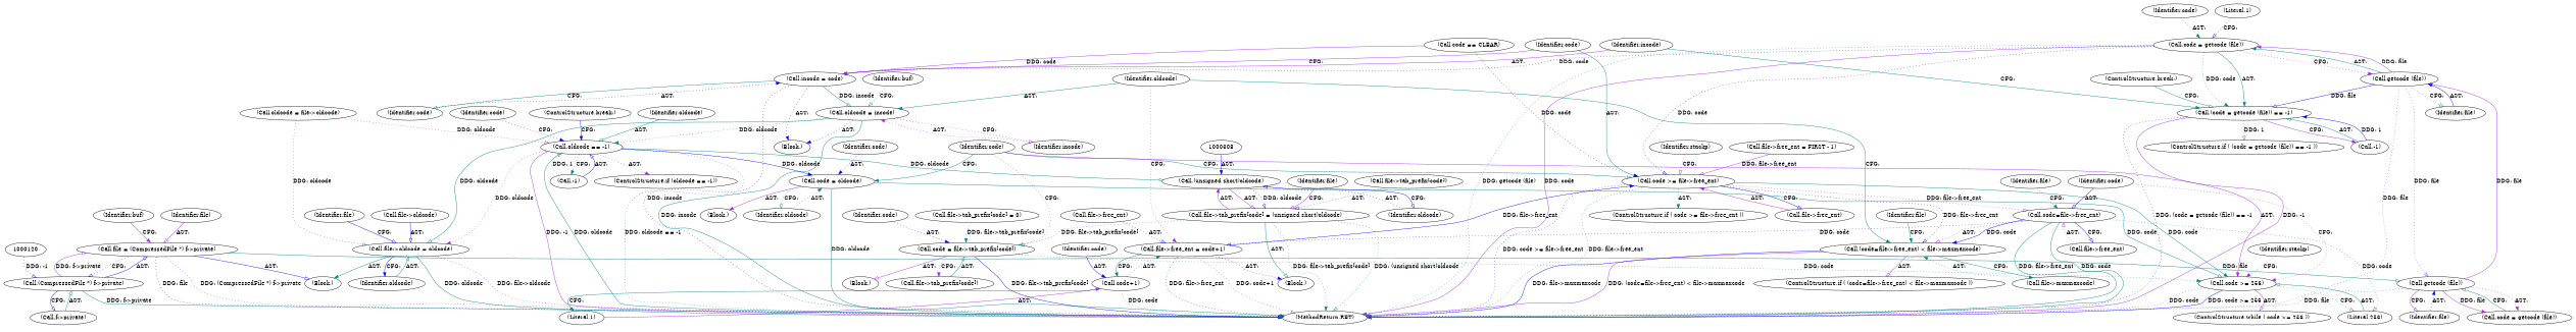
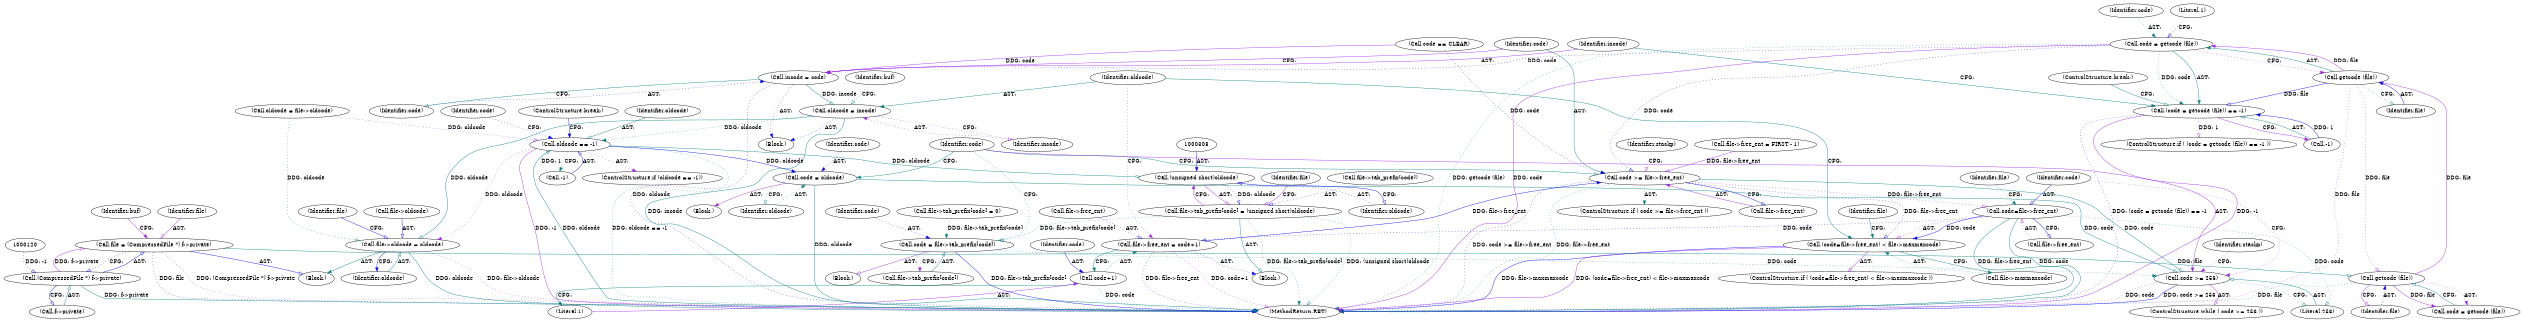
  digraph {
    edge [arrowhead=onormal color=teal style=solid]
    n1 [label="(Call,code = getcode (file))"]
    n2 [label="(Call,getcode (file))"]
    n3 [label="(Call,(code = getcode (file)) == -1)"]
    n4 [label="(Call,incode = code)"]
    n5 [label="(Call,code >= file->free_ent)"]
    n6 [label="(MethodReturn,RET)"]
    n7 [label="(Call,getcode (file))"]
    n8 [label="(Identifier,file)"]
    n9 [label="(ControlStructure,if ( (code = getcode (file)) == -1 ))"]
    n10 [label="(Call,-1)"]
    n11 [label="(Call,oldcode = incode)"]
    n12 [label="(Block,)"]
    n13 [label="(Identifier,code)"]
    n14 [label="(Call,code >= 256)"]
    n15 [label="(Call,(code=file->free_ent) < file->maxmaxcode)"]
    n16 [label="(Call,code=file->free_ent)"]
    n17 [label="(ControlStructure,if ( code >= file->free_ent ))"]
    n18 [label="(Call,file->free_ent)"]
    n19 [label="(Call,code = getcode (file))"]
    n20 [label="(Identifier,file)"]
    n21 [label="(Call,file = (CompressedFile *) f->private)"]
    n22 [label="(Call,(CompressedFile *) f->private)"]
    n23 [label="(Block,)"]
    n24 [label="(Call,f->private)"]
    n25 [label="(Call,oldcode == -1)"]
    n26 [label="(Call,file->oldcode = oldcode)"]
    n27 [label="(Identifier,incode)"]
    n28 [label="(Call,code = oldcode)"]
    n29 [label="(Call,(unsigned short)oldcode)"]
    n30 [label="(Call,-1)"]
    n31 [label="(ControlStructure,if (oldcode == -1))"]
    n32 [label="(Identifier,oldcode)"]
    n33 [label="(Identifier,oldcode)"]
    n34 [label="(Block,)"]
    n35 [label="(Call,file->tab_prefix[code] = (unsigned short)oldcode)"]
    n36 [label="(Identifier,oldcode)"]
    n37 [label="(ControlStructure,while ( code >= 256 ))"]
    n38 [label="(Literal,256)"]
    n39 [label="(Call,code = file->tab_prefix[code])"]
    n40 [label="(Block,)"]
    n41 [label="(Block,)"]
    n42 [label="(Call,file->tab_prefix[code])"]
    n43 [label="(ControlStructure,if ( (code=file->free_ent) < file->maxmaxcode ))"]
    n44 [label="(Call,file->maxmaxcode)"]
    n45 [label="(Call,file->free_ent = code+1)"]
    n46 [label="(Call,file->free_ent)"]
    n47 [label="(Call,code+1)"]
    n48 [label="(Literal,1)"]
    n49 [label="(Identifier,code)"]
    n50 [label="(Identifier,file)"]
    n51 [label="(Identifier,code)"]
    n52 [label="(Identifier,buf)"]
    n53 [label="(Identifier,incode)"]
    n54 [label="(Identifier,file)"]
    n55 [label="(Identifier,code)"]
    n56 [label="(Identifier,code)"]
    n57 [label="(Identifier,oldcode)"]
    n58 [label="(Identifier,stackp)"]
    n59 [label="(Identifier,code)"]
    n60 [label="(Literal,1)"]
    n61 [label="(Identifier,code)"]
    n62 [label="(Identifier,stackp)"]
    n63 [label="(ControlStructure,break;)"]
    n64 [label="(Call,code == CLEAR)"]
    n65 [label="(Identifier,file)"]
    n66 [label="(Call,oldcode = file->oldcode)"]
    n67 [label="(Identifier,file)"]
    n68 [label="(ControlStructure,break;)"]
    n69 [label="(Call,file->free_ent = FIRST - 1)"]
    n70 [label="(Identifier,buf)"]
    n71 [label="(Identifier,file)"]
    n72 [label="(Call,file->free_ent)"]
    n73 [label="(Call,file->oldcode)"]
    n74 [label="(Identifier,code)"]
    n75 [label="(Identifier,oldcode)"]
    n76 [label="(Call,file->tab_prefix[code])"]
    n77 [label="(Call,file->tab_prefix[code] = 0)"]
    n78 [label="(Identifier,code)"]
    1000120
    1000308
    n1 -> n2 [arrowhead=normal color=purple label="CFG: " style=dotted]
    n1 -> n3 [arrowhead=normal label="AST: "]
    n1 -> n3 [arrowhead=normal label="DDG: code" style=dotted]
    n1 -> n4 [arrowhead=normal color=blue label="DDG: code" style=dotted]
    n1 -> n5 [color=blue label="DDG: code" style=dotted]
    n1 -> n6 [arrowhead=normal label="DDG: getcode (file)" style=dotted]
    n1 -> n6 [color=purple label="DDG: code"]
    n2 -> n1 [arrowhead=normal label="AST: "]
    n2 -> n1 [arrowhead=normal color=purple label="DDG: file"]
    n2 -> n3 [color=blue label="DDG: file"]
    n2 -> n6 [arrowhead=normal color=purple label="DDG: file" style=dotted]
    n2 -> n7 [color=purple label="DDG: file" style=dotted]
    n2 -> n8 [label="CFG: " style=dotted]
    n3 -> n6 [color=blue label="DDG: (code = getcode (file)) == -1" style=dotted]
    n3 -> n6 [arrowhead=normal color=purple label="DDG: -1"]
    n3 -> n9 [color=purple label="DDG: 1" style=dotted]
    n3 -> n10 [arrowhead=normal color=purple label="CFG: "]
-   n4 -> n6 [color=blue label="DDG: incode" style=dotted]
+   n4 -> n6 [color=blue label="DDG: oldcode" style=dotted]
    n4 -> n11 [label="DDG: incode"]
    n4 -> n12 [arrowhead=normal color=blue label="AST: " style=dotted]
    n4 -> n13 [label="CFG: "]
    n5 -> n6 [color=blue label="DDG: code >= file->free_ent" style=dotted]
    n5 -> n6 [label="DDG: file->free_ent" style=dotted]
-   n5 -> n14 [arrowhead=normal label="DDG: code"]
+   n5 -> n14 [label="DDG: code"]
    n5 -> n15 [color=blue label="DDG: file->free_ent" style=dotted]
    n5 -> n16 [color=purple label="DDG: file->free_ent" style=dotted]
    n5 -> n17 [arrowhead=normal label="AST: " style=dotted]
    n5 -> n18 [color=blue label="CFG: "]
    n7 -> n2 [color=purple label="DDG: file"]
    n7 -> n6 [arrowhead=normal label="DDG: file" style=dotted]
    n7 -> n19 [arrowhead=normal color=purple label="AST: " style=dotted]
    n7 -> n19 [arrowhead=normal color=purple label="DDG: file"]
    n7 -> n20 [color=purple label="CFG: "]
    n8 -> n2 [arrowhead=normal color=blue label="AST: "]
    n10 -> n3 [label="AST: "]
    n10 -> n3 [arrowhead=normal color=blue label="DDG: 1"]
    n11 -> n6 [arrowhead=normal label="DDG: incode"]
    n11 -> n12 [arrowhead=normal color=blue label="AST: " style=dotted]
    n11 -> n25 [arrowhead=normal label="DDG: oldcode" style=dotted]
    n11 -> n26 [label="DDG: oldcode"]
    n11 -> n27 [color=purple label="CFG: " style=dotted]
    n13 -> n4 [arrowhead=normal color=blue label="AST: " style=dotted]
    n14 -> n6 [color=blue label="DDG: code >= 256"]
    n14 -> n6 [color=purple label="DDG: code" style=dotted]
    n14 -> n37 [color=purple label="AST: "]
    n14 -> n38 [label="CFG: " style=dotted]
    n15 -> n6 [color=blue label="DDG: file->maxmaxcode"]
    n15 -> n6 [arrowhead=normal color=purple label="DDG: (code=file->free_ent) < file->maxmaxcode"]
    n15 -> n43 [color=purple label="AST: "]
    n15 -> n44 [arrowhead=normal label="CFG: "]
    n16 -> n6 [label="DDG: file->free_ent"]
    n16 -> n6 [label="DDG: code"]
    n16 -> n15 [color=purple label="AST: " style=dotted]
    n16 -> n15 [arrowhead=normal color=blue label="DDG: code"]
    n16 -> n38 [label="DDG: code" style=dotted]
    n16 -> n45 [color=blue label="DDG: code" style=dotted]
    n16 -> n46 [color=blue label="CFG: "]
    n18 -> n5 [arrowhead=normal color=purple label="AST: "]
    n19 -> n7 [label="CFG: "]
    n20 -> n7 [arrowhead=normal color=blue label="AST: " style=dotted]
    n21 -> n6 [color=blue label="DDG: file" style=dotted]
    n21 -> n6 [color=purple label="DDG: (CompressedFile *) f->private" style=dotted]
    n21 -> n7 [label="DDG: file"]
    n21 -> n22 [color=blue label="CFG: " style=dotted]
    n21 -> n23 [color=blue label="AST: "]
    n22 -> n6 [arrowhead=normal label="DDG: f->private"]
    n22 -> n21 [color=blue label="AST: "]
    n22 -> n21 [color=purple label="DDG: f->private"]
    n22 -> n24 [color=blue label="CFG: "]
    n24 -> n22 [label="AST: "]
    n25 -> n6 [color=purple label="DDG: -1"]
    n25 -> n6 [label="DDG: oldcode"]
    n25 -> n6 [arrowhead=normal label="DDG: oldcode == -1" style=dotted]
    n25 -> n26 [arrowhead=normal color=purple label="DDG: oldcode" style=dotted]
    n25 -> n28 [arrowhead=normal color=blue label="DDG: oldcode"]
    n25 -> n29 [label="DDG: oldcode"]
    n25 -> n30 [arrowhead=normal label="CFG: " style=dotted]
    n25 -> n31 [arrowhead=normal color=purple label="AST: " style=dotted]
    n26 -> n6 [arrowhead=normal label="DDG: oldcode"]
    n26 -> n6 [color=purple label="DDG: file->oldcode" style=dotted]
    n26 -> n23 [arrowhead=normal label="AST: "]
    n26 -> n32 [arrowhead=normal color=blue label="CFG: "]
    n27 -> n11 [arrowhead=normal color=purple label="AST: " style=dotted]
    n28 -> n6 [arrowhead=normal label="DDG: oldcode"]
    n28 -> n14 [label="DDG: code"]
    n28 -> n33 [label="CFG: " style=dotted]
    n28 -> n34 [arrowhead=normal color=purple label="AST: "]
    n29 -> n35 [color=purple label="AST: "]
    n29 -> n35 [color=blue label="DDG: oldcode" style=dotted]
    n29 -> n36 [color=blue label="CFG: "]
    n30 -> n25 [color=blue label="AST: "]
    n30 -> n25 [label="DDG: 1" style=dotted]
    n32 -> n26 [label="AST: "]
    n33 -> n28 [arrowhead=normal label="AST: " style=dotted]
    n35 -> n6 [label="DDG: (unsigned short)oldcode" style=dotted]
    n35 -> n6 [arrowhead=normal label="DDG: file->tab_prefix[code]" style=dotted]
-   n35 -> n29 [arrowhead=normal color=purple label="AST: "]
+   n35 -> n29 [arrowhead=normal color=purple label="CFG: "]
    n35 -> n39 [label="DDG: file->tab_prefix[code]" style=dotted]
    n35 -> n40 [label="AST: "]
    n36 -> n29 [color=blue label="AST: " style=dotted]
    n38 -> n14 [label="AST: "]
    n39 -> n6 [arrowhead=normal color=blue label="DDG: file->tab_prefix[code]"]
    n39 -> n14 [arrowhead=normal label="DDG: code" style=dotted]
    n39 -> n41 [color=purple label="AST: "]
    n39 -> n42 [arrowhead=normal color=purple label="CFG: " style=dotted]
    n42 -> n39 [label="AST: "]
    n44 -> n15 [arrowhead=normal label="AST: " style=dotted]
    n45 -> n5 [arrowhead=normal color=blue label="DDG: file->free_ent"]
    n45 -> n6 [color=blue label="DDG: file->free_ent" style=dotted]
    n45 -> n6 [color=purple label="DDG: code+1" style=dotted]
    n45 -> n40 [arrowhead=normal color=blue label="AST: " style=dotted]
    n45 -> n47 [arrowhead=normal label="CFG: "]
    n46 -> n16 [color=purple label="AST: " style=dotted]
    n47 -> n6 [arrowhead=normal label="DDG: code" style=dotted]
    n47 -> n45 [arrowhead=normal label="AST: " style=dotted]
    n47 -> n48 [arrowhead=normal label="CFG: "]
    n48 -> n47 [arrowhead=normal color=purple label="AST: "]
    n49 -> n4 [arrowhead=normal color=purple label="CFG: "]
    n49 -> n5 [arrowhead=normal label="AST: "]
    n50 -> n26 [color=blue label="CFG: "]
    n51 -> n1 [arrowhead=normal label="AST: " style=dotted]
    n52 -> n11 [label="CFG: " style=dotted]
    n53 -> n3 [arrowhead=normal label="CFG: "]
    n53 -> n4 [color=purple label="AST: "]
    n54 -> n21 [color=purple label="AST: "]
    n55 -> n25 [arrowhead=normal color=blue label="CFG: " style=dotted]
    n56 -> n5 [label="CFG: "]
    n56 -> n14 [arrowhead=normal color=purple label="AST: "]
    n56 -> n28 [arrowhead=normal label="CFG: "]
    n56 -> n39 [label="CFG: " style=dotted]
    n57 -> n11 [arrowhead=normal label="AST: "]
    n57 -> n15 [arrowhead=normal label="CFG: "]
    n57 -> n45 [arrowhead=normal color=purple label="CFG: " style=dotted]
    n58 -> n14 [arrowhead=normal color=purple label="CFG: " style=dotted]
    n59 -> n39 [arrowhead=normal color=blue label="AST: " style=dotted]
    n60 -> n1 [color=blue label="CFG: " style=dotted]
    n61 -> n28 [arrowhead=normal color=blue label="AST: " style=dotted]
    n62 -> n5 [color=purple label="CFG: " style=dotted]
    n63 -> n3 [label="CFG: "]
    n64 -> n4 [color=purple label="DDG: code"]
    n64 -> n5 [arrowhead=normal color=blue label="DDG: code" style=dotted]
    n65 -> n35 [color=purple label="CFG: "]
    n66 -> n25 [color=purple label="DDG: oldcode" style=dotted]
    n66 -> n26 [label="DDG: oldcode" style=dotted]
    n67 -> n16 [arrowhead=normal label="CFG: " style=dotted]
    n68 -> n25 [arrowhead=normal color=blue label="CFG: "]
    n69 -> n5 [color=purple label="DDG: file->free_ent"]
    n70 -> n21 [arrowhead=normal color=purple label="CFG: "]
    n71 -> n15 [arrowhead=normal label="CFG: "]
    n72 -> n45 [color=blue label="AST: " style=dotted]
    n73 -> n26 [color=blue label="AST: "]
    n74 -> n47 [arrowhead=normal color=blue label="AST: "]
    n75 -> n25 [label="AST: "]
    n76 -> n35 [color=blue label="AST: " style=dotted]
    n77 -> n39 [arrowhead=normal label="DDG: file->tab_prefix[code]" style=dotted]
    n78 -> n14 [arrowhead=normal color=purple label="CFG: " style=dotted]
    n78 -> n16 [color=blue label="AST: "]
    1000120 -> n22 [color=blue label="DDG: -1" style=dotted]
    1000308 -> n29 [arrowhead=normal color=blue label="AST: "]
  }
